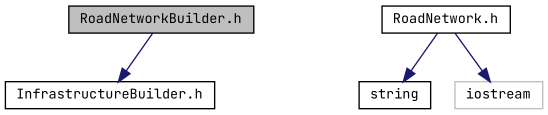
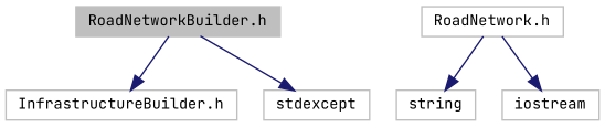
  digraph {
    fontname="JetBrains Mono"
    node [color=black fillcolor=white fontname="JetBrains Mono" fontsize=10 shape=record style=filled]
    edge [color=midnightblue fontname="JetBrains Mono" fontsize=10 labelfontname=Helvetica labelfontsize=10 style=solid]
-   n1 [fillcolor=grey75 fontcolor=black height=0.2 label="RoadNetworkBuilder.h" width=0.4]
-   n2 [height=0.2 label="InfrastructureBuilder.h" width=0.4]
-   n4 [height=0.2 label="RoadNetwork.h" width=0.4]
-   n5 [height=0.2 label=string width=0.4]
+   n1 [color=grey75 fillcolor=grey75 fontcolor=black height=0.2 label="RoadNetworkBuilder.h" width=0.4]
+   n2 [color=grey75 height=0.2 label="InfrastructureBuilder.h" width=0.4]
+   n3 [color=grey75 height=0.2 label=stdexcept width=0.4]
+   n4 [color=grey75 height=0.2 label="RoadNetwork.h" width=0.4]
+   n5 [color=grey75 height=0.2 label=string width=0.4]
    n6 [color=grey75 height=0.2 label=iostream width=0.4]
    n1 -> n2
+   n1 -> n3
    n4 -> n5
    n4 -> n6
  }
